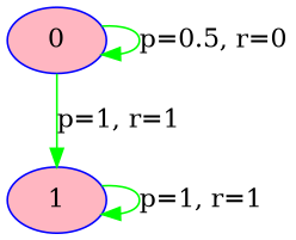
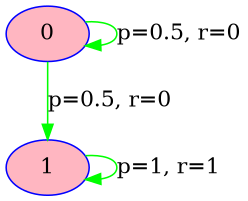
  digraph {
    node [style=filled fillcolor=lightpink color=blue shape=ellipse]
    edge [color=green]
    0
    1
    0 -> 0 [label="p=0.5, r=0"]
-   0 -> 1 [label="p=1, r=1"]
+   0 -> 1 [label="p=0.5, r=0"]
    1 -> 1 [label="p=1, r=1"]
  }
